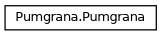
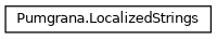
  digraph {
    rankdir=LR
-   n1 [color=black fillcolor=white fontname=Helvetica fontsize=10 height=0.2 label="Pumgrana.Pumgrana" shape=record style=filled width=0.4]
+   n1 [color=black fillcolor=white fontname=Helvetica fontsize=10 height=0.2 label="Pumgrana.LocalizedStrings" shape=record style=filled width=0.4]
  }
